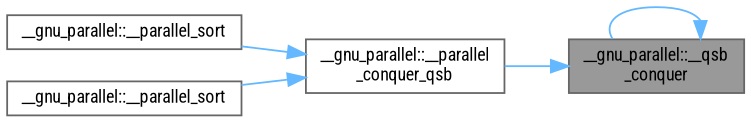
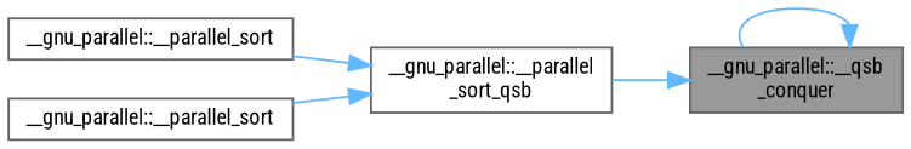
  digraph {
    rankdir=RL
    fontname="Roboto Condensed"
    node [color=grey40 fillcolor=white fontname="Roboto Condensed" fontsize=10 shape=box style=filled]
    edge [color=steelblue1 dir=back fontname="Roboto Condensed" fontsize=10 labelfontname=Helvetica labelfontsize=10 style=solid]
    n1 [color=gray40 fillcolor=grey60 fontcolor=black height=0.2 label="__gnu_parallel::__qsb\l_conquer" width=0.4]
-   n2 [height=0.2 label="__gnu_parallel::__parallel\l_conquer_qsb" width=0.4]
+   n2 [height=0.2 label="__gnu_parallel::__parallel\l_sort_qsb" width=0.4]
    n3 [height=0.2 label="__gnu_parallel::__parallel_sort" width=0.4]
    n4 [height=0.2 label="__gnu_parallel::__parallel_sort" width=0.4]
    n1 -> n1
    n1 -> n2
    n2 -> n3
    n2 -> n4
  }
